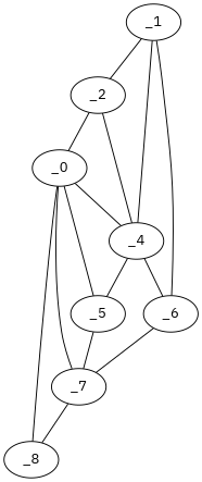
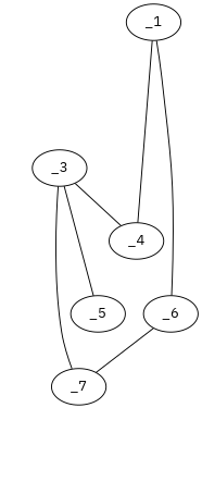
  graph {
    fontname="IBM Plex Sans"
    node [fontname="IBM Plex Sans"]
    edge [fontname="IBM Plex Sans" valence=1]
    _1 [x=12 y=24]
-   _2 [x=24 y=21]
    _4 [x=41 y=32]
    _6 [x=63 y=54]
-   _3 [x=29 y=20 label=_0]
+   _3 [x=29 y=20]
    _5 [x=45 y=34]
    _7 [x=116 y=44]
-   _8 [x=121 y=43]
-   _1 -- _2 [valence=2]
    _1 -- _4 [valence=2]
    _1 -- _6
-   _2 -- _4
-   _2 -- _3
-   _4 -- _6 [valence=2]
-   _4 -- _5 [valence=2]
    _6 -- _7
    _3 -- _4 [valence=2]
    _3 -- _5
    _3 -- _7
-   _3 -- _8
-   _5 -- _7 [valence=2]
-   _7 -- _8
  }
